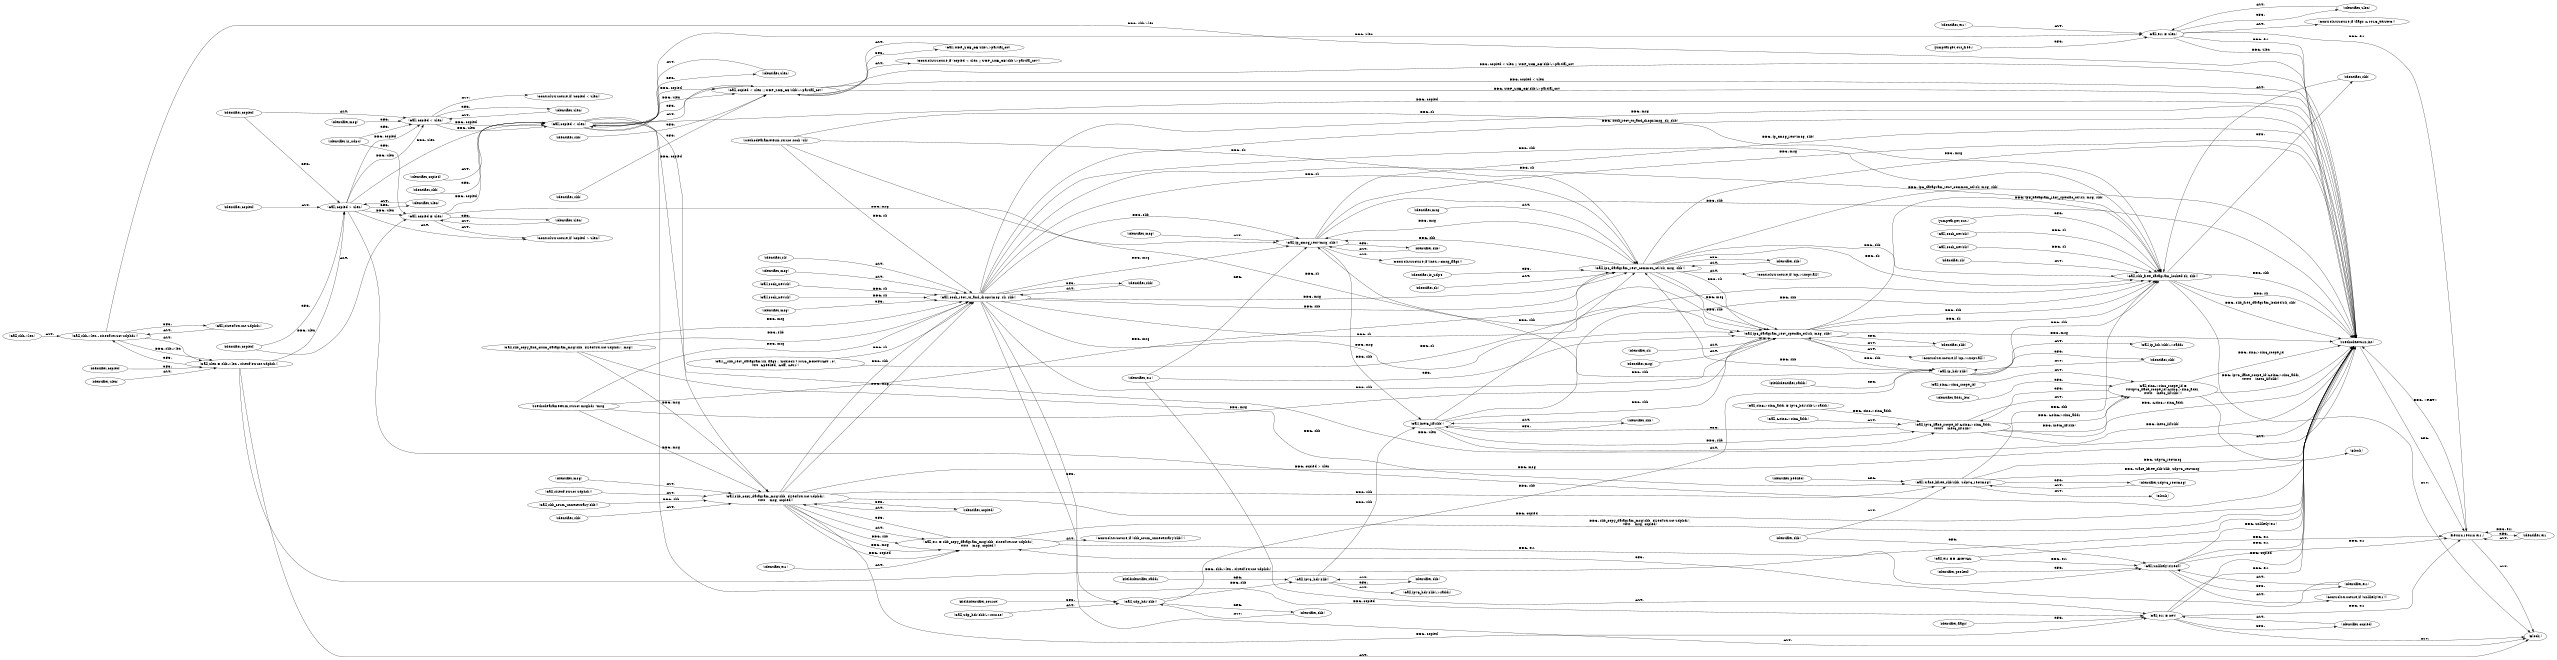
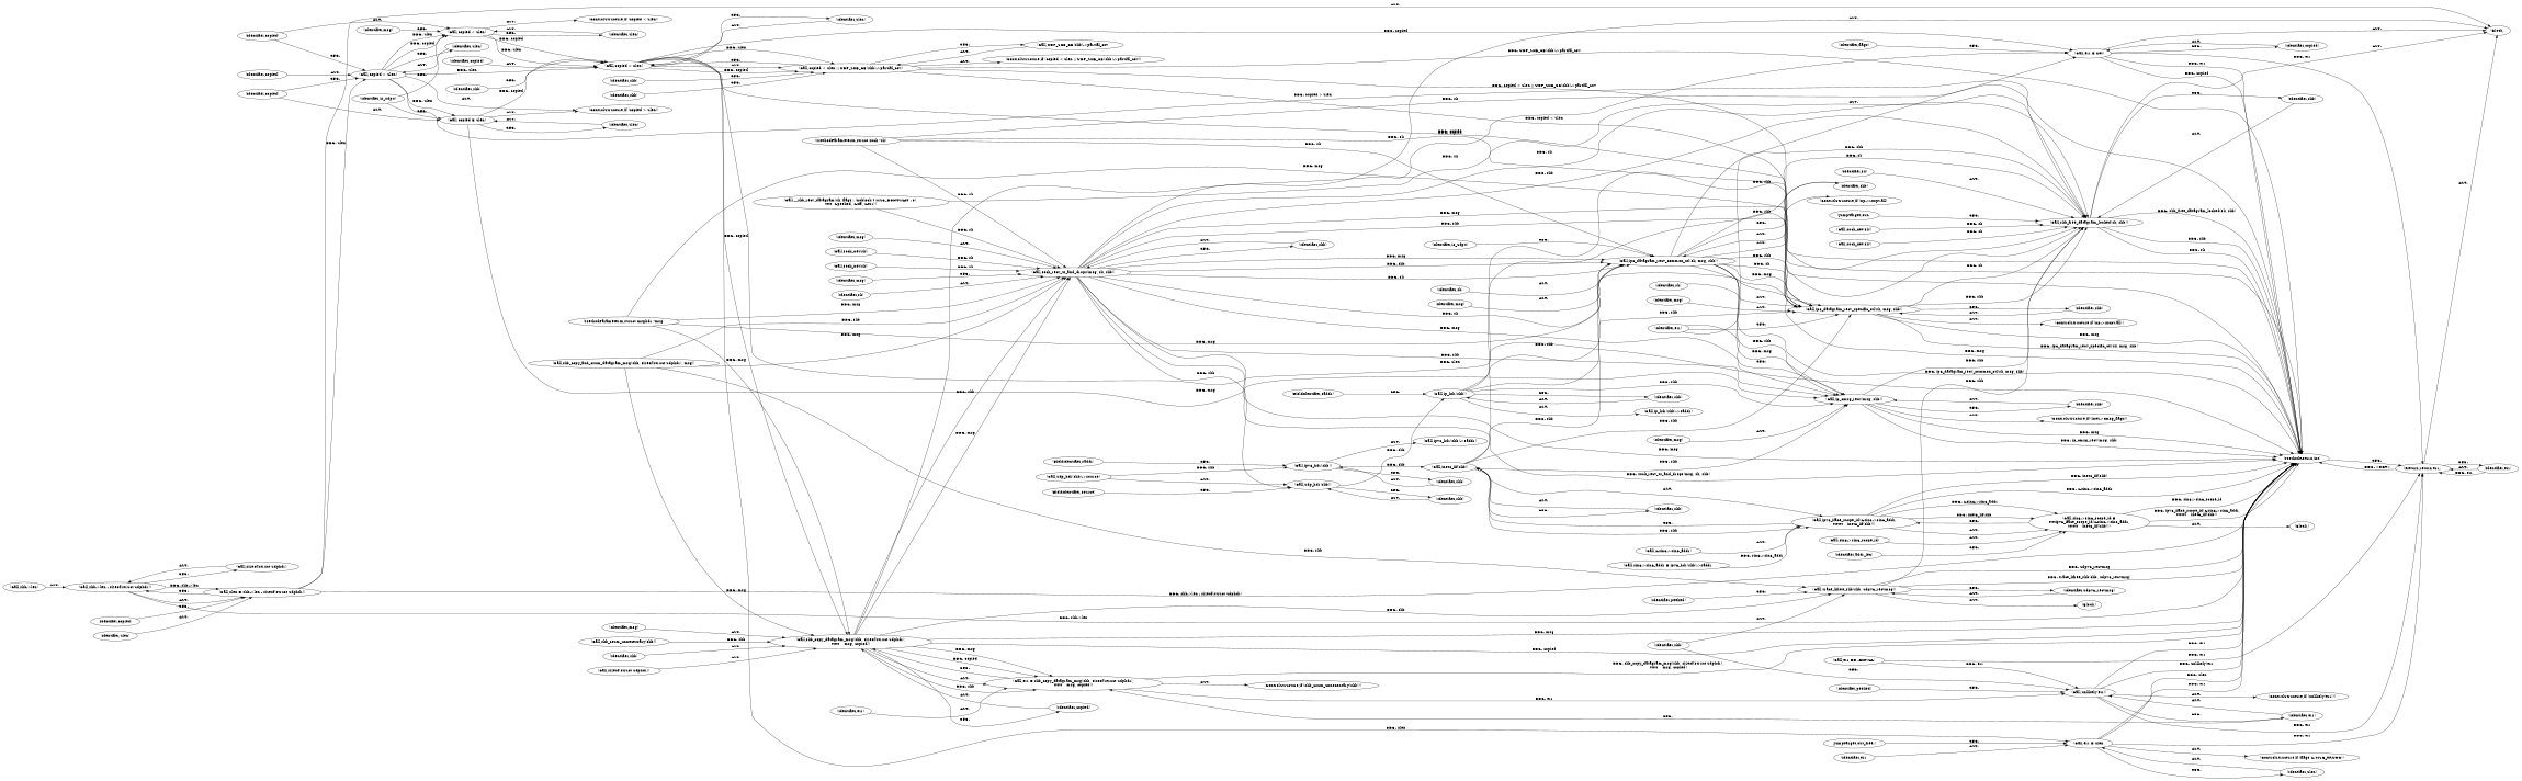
  digraph {
    rankdir=LR
    n1 [label="(Call,skb->len - sizeof(struct udphdr))"]
    n2 [label="(Call,ulen = skb->len - sizeof(struct udphdr))"]
    n3 [label="(Call,sizeof(struct udphdr))"]
    n4 [label="(MethodReturn,int)"]
    n5 [label="(Call,copied > ulen)"]
    n6 [label="(Block,)"]
    n7 [label="(Return,return err;)"]
    n8 [label="(Call,copied = ulen)"]
    n9 [label="(Call,copied < ulen)"]
    n10 [label="(Call,copied < ulen)"]
    n11 [label="(Identifier,ulen)"]
    n12 [label="(ControlStructure,if (copied > ulen))"]
    n13 [label="(Identifier,ulen)"]
    n14 [label="(Call,ip_cmsg_recv(msg, skb))"]
    n15 [label="(Call,copied < ulen || UDP_SKB_CB(skb)->partial_cov)"]
    n16 [label="(Call,skb_copy_datagram_msg(skb, sizeof(struct udphdr),\n\t\t\t\t\t    msg, copied))"]
    n17 [label="(Call,err = net)"]
    n18 [label="(Call,err = ulen)"]
    n19 [label="(Identifier,ulen)"]
    n20 [label="(ControlStructure,if (copied < ulen))"]
    n21 [label="(Identifier,ulen)"]
    n22 [label="(Call,UDP_SKB_CB(skb)->partial_cov)"]
    n23 [label="(ControlStructure,if (copied < ulen || UDP_SKB_CB(skb)->partial_cov))"]
    n24 [label="(Call,err = skb_copy_datagram_msg(skb, sizeof(struct udphdr),\n\t\t\t\t\t    msg, copied))"]
    n25 [label="(Call,trace_kfree_skb(skb, udpv6_recvmsg))"]
    n26 [label="(Call,sock_recv_ts_and_drops(msg, sk, skb))"]
    n27 [label="(Identifier,copied)"]
    n28 [label="(Identifier,copied)"]
    n29 [label="(Identifier,ulen)"]
    n30 [label="(ControlStructure,if (flags & MSG_TRUNC))"]
-   n31 [label="(Call,unlikely(sizeof))"]
+   n31 [label="(Call,unlikely(err))"]
    n32 [label="(ControlStructure,if (skb_csum_unnecessary(skb)))"]
    n33 [label="(Call,skb_free_datagram_locked(sk, skb))"]
    n34 [label="(Block,)"]
    n35 [label="(Identifier,udpv6_recvmsg)"]
    n36 [label="(Call,udp_hdr(skb))"]
    n37 [label="(Call,ip6_datagram_recv_common_ctl(sk, msg, skb))"]
    n38 [label="(Call,ip6_datagram_recv_specific_ctl(sk, msg, skb))"]
    n39 [label="(Identifier,skb)"]
    n40 [label="(Identifier,err)"]
    n41 [label="(ControlStructure,if (unlikely(err)))"]
    n42 [label="(Identifier,err)"]
    n43 [label="(Identifier,skb)"]
    n44 [label="(Call,ip_hdr(skb))"]
    n45 [label="(Call,ipv6_hdr(skb))"]
    n46 [label="(Identifier,skb)"]
    n47 [label="(ControlStructure,if (np->rxopt.all))"]
    n48 [label="(Identifier,skb)"]
    n49 [label="(ControlStructure,if (inet->cmsg_flags))"]
    n50 [label="(Identifier,skb)"]
    n51 [label="(ControlStructure,if (np->rxopt.all))"]
    n52 [label="(Identifier,skb)"]
    n53 [label="(Call,ip_hdr(skb)->saddr)"]
    n54 [label="(Identifier,skb)"]
    n55 [label="(Call,inet6_iif(skb))"]
    n56 [label="(Identifier,skb)"]
    n57 [label="(Call,ipv6_hdr(skb)->saddr)"]
    n58 [label="(Call,udp_hdr(skb)->source)"]
    n59 [label="(Call,ipv6_iface_scope_id(&sin6->sin6_addr,\n\t\t\t\t\t\t    inet6_iif(skb)))"]
    n60 [label="(Identifier,skb)"]
    n61 [label="(Call,sin6->sin6_scope_id =\n\t\t\t\tipv6_iface_scope_id(&sin6->sin6_addr,\n\t\t\t\t\t\t    inet6_iif(skb)))"]
    n62 [label="(Block,)"]
    n63 [label="(Identifier,skb)"]
    n64 [label="(Call,sizeof(struct udphdr))"]
    n65 [label="(Identifier,msg)"]
    n66 [label="(Identifier,sk)"]
    n67 [label="(FieldIdentifier,saddr)"]
    n68 [label="(Call,err == -EINVAL)"]
    n69 [label="(JumpTarget,out_free:)"]
    n70 [label="(Identifier,peeked)"]
    n71 [label="(Identifier,msg)"]
    n72 [label="(Identifier,err)"]
    n73 [label="(Identifier,msg)"]
    n74 [label="(JumpTarget,out:)"]
    n75 [label="(Identifier,copied)"]
    n76 [label="(Identifier,skb)"]
    n77 [label="(Call,sock_net(sk))"]
    n78 [label="(Identifier,msg)"]
    n79 [label="(Identifier,is_udp4)"]
    n80 [label="(Call,skb->len)"]
    n81 [label="(Call,skb_copy_and_csum_datagram_msg(skb, sizeof(struct udphdr), msg))"]
    n82 [label="(Identifier,msg)"]
    n83 [label="(Call,__skb_recv_datagram(sk, flags | (noblock ? MSG_DONTWAIT : 0),\n\t\t\t\t  &peeked, &off, &err))"]
    n84 [label="(FieldIdentifier,saddr)"]
    n85 [label="(Identifier,msg)"]
    n86 [label="(Identifier,sk)"]
    n87 [label="(FieldIdentifier,source)"]
    n88 [label="(Call,sock_net(sk))"]
    n89 [label="(Identifier,peeked)"]
    n90 [label="(MethodParameterIn,struct sock *sk)"]
    n91 [label="(Call,sock_net(sk))"]
    n92 [label="(Call,sock_net(sk))"]
    n93 [label="(Identifier,sk)"]
    n94 [label="(Identifier,addr_len)"]
    n95 [label="(Call,&sin6->sin6_addr)"]
    n96 [label="(Identifier,err)"]
    n97 [label="(Identifier,flags)"]
    n98 [label="(MethodParameterIn,struct msghdr *msg)"]
    n99 [label="(Call,sin6->sin6_scope_id)"]
    n100 [label="(Identifier,msg)"]
    n101 [label="(Identifier,err)"]
    n102 [label="(Call,sin6->sin6_addr = ipv6_hdr(skb)->saddr)"]
    n103 [label="(Identifier,skb)"]
    n104 [label="(Identifier,sk)"]
    n105 [label="(Identifier,copied)"]
    n106 [label="(Identifier,is_udp4)"]
    n107 [label="(Call,skb_csum_unnecessary(skb))"]
    n108 [label="(Identifier,skb)"]
    n109 [label="(Identifier,copied)"]
    n110 [label="(Identifier,ulen)"]
    n111 [label="(Identifier,copied)"]
    n112 [label="(Identifier,skb)"]
    n113 [label="(Identifier,copied)"]
    n1 -> n2 [label="AST: "]
    n1 -> n2 [label="DDG: skb->len"]
    n1 -> n3 [label="CFG: "]
    n1 -> n4 [label="DDG: skb->len"]
    n2 -> n1 [label="CFG: "]
    n2 -> n4 [label="DDG: skb->len - sizeof(struct udphdr)"]
    n2 -> n5 [label="DDG: ulen"]
    n2 -> n6 [label="AST: "]
    n3 -> n1 [label="AST: "]
    n4 -> n7 [label="CFG: "]
    n5 -> n4 [label="DDG: copied > ulen"]
    n5 -> n8 [label="DDG: ulen"]
    n5 -> n9 [label="DDG: ulen"]
    n5 -> n10 [label="DDG: copied"]
    n5 -> n10 [label="DDG: ulen"]
    n5 -> n11 [label="CFG: "]
    n5 -> n12 [label="AST: "]
    n7 -> n4 [label="DDG: <RET>"]
    n7 -> n6 [label="AST: "]
    n7 -> n42 [label="CFG: "]
    n8 -> n9 [label="DDG: copied"]
    n8 -> n12 [label="AST: "]
    n8 -> n13 [label="CFG: "]
    n8 -> n14 [label="DDG: msg"]
    n9 -> n4 [label="DDG: copied"]
    n9 -> n4 [label="DDG: ulen"]
    n9 -> n15 [label="AST: "]
    n9 -> n15 [label="DDG: copied"]
    n9 -> n15 [label="DDG: ulen"]
    n9 -> n16 [label="DDG: copied"]
    n9 -> n17 [label="DDG: copied"]
    n9 -> n18 [label="DDG: ulen"]
    n9 -> n19 [label="CFG: "]
    n10 -> n9 [label="DDG: copied"]
    n10 -> n9 [label="DDG: ulen"]
    n10 -> n20 [label="AST: "]
    n10 -> n21 [label="CFG: "]
    n11 -> n5 [label="AST: "]
    n13 -> n8 [label="AST: "]
    n14 -> n4 [label="DDG: ip_cmsg_recv(msg, skb)"]
    n14 -> n4 [label="DDG: msg"]
    n14 -> n33 [label="DDG: skb"]
    n14 -> n49 [label="AST: "]
    n14 -> n50 [label="CFG: "]
    n15 -> n4 [label="DDG: UDP_SKB_CB(skb)->partial_cov"]
    n15 -> n4 [label="DDG: copied < ulen || UDP_SKB_CB(skb)->partial_cov"]
    n15 -> n4 [label="DDG: copied < ulen"]
    n15 -> n9 [label="CFG: "]
    n15 -> n22 [label="CFG: "]
    n15 -> n23 [label="AST: "]
    n16 -> n4 [label="DDG: msg"]
    n16 -> n4 [label="DDG: copied"]
    n16 -> n17 [label="DDG: copied"]
    n16 -> n24 [label="AST: "]
    n16 -> n24 [label="DDG: skb"]
    n16 -> n24 [label="DDG: msg"]
    n16 -> n24 [label="DDG: copied"]
    n16 -> n25 [label="DDG: skb"]
    n16 -> n26 [label="DDG: msg"]
    n16 -> n26 [label="DDG: skb"]
    n16 -> n27 [label="CFG: "]
    n17 -> n4 [label="DDG: copied"]
    n17 -> n4 [label="DDG: err"]
    n17 -> n6 [label="AST: "]
    n17 -> n7 [label="DDG: err"]
    n17 -> n28 [label="CFG: "]
    n18 -> n4 [label="DDG: err"]
    n18 -> n4 [label="DDG: ulen"]
    n18 -> n7 [label="DDG: err"]
    n18 -> n29 [label="CFG: "]
    n18 -> n30 [label="AST: "]
    n19 -> n9 [label="AST: "]
    n21 -> n10 [label="AST: "]
    n22 -> n15 [label="AST: "]
    n24 -> n4 [label="DDG: skb_copy_datagram_msg(skb, sizeof(struct udphdr),\n\t\t\t\t\t    msg, copied)"]
    n24 -> n16 [label="CFG: "]
    n24 -> n31 [label="DDG: err"]
    n24 -> n32 [label="AST: "]
    n25 -> n4 [label="DDG: udpv6_recvmsg"]
    n25 -> n4 [label="DDG: trace_kfree_skb(skb, udpv6_recvmsg)"]
    n25 -> n33 [label="DDG: skb"]
    n25 -> n34 [label="AST: "]
    n25 -> n35 [label="CFG: "]
    n26 -> n4 [label="DDG: msg"]
    n26 -> n4 [label="DDG: sock_recv_ts_and_drops(msg, sk, skb)"]
    n26 -> n6 [label="AST: "]
    n26 -> n14 [label="DDG: msg"]
    n26 -> n14 [label="DDG: skb"]
    n26 -> n33 [label="DDG: sk"]
    n26 -> n33 [label="DDG: skb"]
-   n26 -> n36 [label="CFG: "]
+   n26 -> n36 [label="DDG: skb"]
    n26 -> n37 [label="DDG: sk"]
    n26 -> n37 [label="DDG: msg"]
    n26 -> n37 [label="DDG: skb"]
    n26 -> n38 [label="DDG: sk"]
    n26 -> n38 [label="DDG: msg"]
    n26 -> n38 [label="DDG: skb"]
    n26 -> n39 [label="CFG: "]
    n27 -> n16 [label="AST: "]
    n28 -> n17 [label="AST: "]
    n29 -> n18 [label="AST: "]
    n31 -> n4 [label="DDG: err"]
    n31 -> n4 [label="DDG: unlikely(err)"]
    n31 -> n7 [label="DDG: err"]
    n31 -> n40 [label="CFG: "]
    n31 -> n41 [label="AST: "]
    n33 -> n4 [label="DDG: skb_free_datagram_locked(sk, skb)"]
    n33 -> n4 [label="DDG: skb"]
    n33 -> n4 [label="DDG: sk"]
    n33 -> n6 [label="AST: "]
    n33 -> n43 [label="CFG: "]
    n35 -> n25 [label="AST: "]
    n36 -> n44 [label="DDG: skb"]
-   n36 -> n45 [label="DDG: skb"]
+   n58 -> n45 [label="DDG: skb"]
    n36 -> n46 [label="CFG: "]
    n37 -> n4 [label="DDG: msg"]
    n37 -> n4 [label="DDG: ip6_datagram_recv_common_ctl(sk, msg, skb)"]
    n37 -> n14 [label="DDG: msg"]
    n37 -> n14 [label="DDG: skb"]
    n37 -> n33 [label="DDG: sk"]
    n37 -> n33 [label="DDG: skb"]
    n37 -> n38 [label="DDG: sk"]
    n37 -> n38 [label="DDG: msg"]
    n37 -> n38 [label="DDG: skb"]
    n37 -> n47 [label="AST: "]
    n37 -> n48 [label="CFG: "]
    n38 -> n4 [label="DDG: ip6_datagram_recv_specific_ctl(sk, msg, skb)"]
    n38 -> n4 [label="DDG: msg"]
    n38 -> n33 [label="DDG: sk"]
    n38 -> n33 [label="DDG: skb"]
    n38 -> n51 [label="AST: "]
    n38 -> n52 [label="CFG: "]
    n39 -> n26 [label="AST: "]
    n40 -> n24 [label="CFG: "]
    n40 -> n31 [label="AST: "]
    n42 -> n7 [label="AST: "]
    n42 -> n7 [label="DDG: err"]
    n43 -> n33 [label="AST: "]
    n44 -> n14 [label="DDG: skb"]
    n44 -> n33 [label="DDG: skb"]
    n44 -> n37 [label="DDG: skb"]
-   n38 -> n44 [label="DDG: skb"]
+   n44 -> n38 [label="DDG: skb"]
    n44 -> n53 [label="AST: "]
    n44 -> n54 [label="CFG: "]
    n45 -> n55 [label="DDG: skb"]
    n45 -> n56 [label="CFG: "]
    n45 -> n57 [label="AST: "]
    n46 -> n36 [label="AST: "]
    n48 -> n37 [label="AST: "]
    n50 -> n14 [label="AST: "]
    n52 -> n38 [label="AST: "]
    n54 -> n44 [label="AST: "]
-   n14 -> n55 [label="DDG: skb"]
+   n55 -> n14 [label="DDG: skb"]
    n55 -> n33 [label="DDG: skb"]
    n55 -> n37 [label="DDG: skb"]
    n55 -> n38 [label="DDG: skb"]
    n55 -> n59 [label="AST: "]
    n55 -> n59 [label="DDG: skb"]
    n55 -> n60 [label="CFG: "]
    n56 -> n45 [label="AST: "]
    n58 -> n36 [label="AST: "]
    n59 -> n4 [label="DDG: &sin6->sin6_addr"]
    n59 -> n4 [label="DDG: inet6_iif(skb)"]
    n59 -> n55 [label="CFG: "]
    n59 -> n61 [label="AST: "]
    n59 -> n61 [label="DDG: &sin6->sin6_addr"]
    n59 -> n61 [label="DDG: inet6_iif(skb)"]
    n60 -> n55 [label="AST: "]
    n61 -> n4 [label="DDG: sin6->sin6_scope_id"]
    n61 -> n4 [label="DDG: ipv6_iface_scope_id(&sin6->sin6_addr,\n\t\t\t\t\t\t    inet6_iif(skb))"]
    n61 -> n59 [label="CFG: "]
    n61 -> n62 [label="AST: "]
    n63 -> n16 [label="AST: "]
    n64 -> n16 [label="AST: "]
    n65 -> n26 [label="CFG: "]
    n66 -> n26 [label="AST: "]
    n67 -> n45 [label="CFG: "]
    n68 -> n7 [label="DDG: err"]
    n68 -> n31 [label="DDG: err"]
    n69 -> n18 [label="CFG: "]
    n70 -> n25 [label="CFG: "]
    n71 -> n10 [label="CFG: "]
    n72 -> n24 [label="AST: "]
    n73 -> n38 [label="AST: "]
    n74 -> n33 [label="CFG: "]
    n75 -> n2 [label="CFG: "]
    n76 -> n15 [label="CFG: "]
    n77 -> n33 [label="DDG: sk"]
    n78 -> n14 [label="AST: "]
    n79 -> n8 [label="CFG: "]
    n79 -> n10 [label="CFG: "]
    n80 -> n1 [label="AST: "]
    n81 -> n16 [label="DDG: msg"]
    n81 -> n25 [label="DDG: skb"]
    n81 -> n26 [label="DDG: msg"]
    n81 -> n26 [label="DDG: skb"]
    n82 -> n16 [label="AST: "]
    n83 -> n26 [label="DDG: sk"]
    n83 -> n33 [label="DDG: sk"]
    n84 -> n44 [label="CFG: "]
    n85 -> n26 [label="AST: "]
    n86 -> n37 [label="AST: "]
    n87 -> n36 [label="CFG: "]
    n88 -> n33 [label="DDG: sk"]
    n89 -> n31 [label="CFG: "]
    n90 -> n26 [label="DDG: sk"]
    n90 -> n33 [label="DDG: sk"]
    n90 -> n37 [label="DDG: sk"]
    n90 -> n38 [label="DDG: sk"]
    n91 -> n26 [label="DDG: sk"]
    n92 -> n26 [label="DDG: sk"]
    n93 -> n38 [label="AST: "]
    n94 -> n61 [label="CFG: "]
    n95 -> n59 [label="AST: "]
    n96 -> n18 [label="AST: "]
    n97 -> n17 [label="CFG: "]
    n98 -> n16 [label="DDG: msg"]
    n98 -> n26 [label="DDG: msg"]
    n98 -> n37 [label="DDG: msg"]
    n98 -> n38 [label="DDG: msg"]
    n99 -> n61 [label="AST: "]
    n100 -> n37 [label="AST: "]
    n101 -> n14 [label="CFG: "]
    n101 -> n17 [label="AST: "]
    n101 -> n38 [label="CFG: "]
    n102 -> n59 [label="DDG: sin6->sin6_addr"]
    n103 -> n25 [label="AST: "]
    n103 -> n31 [label="CFG: "]
    n104 -> n33 [label="AST: "]
    n105 -> n9 [label="AST: "]
    n106 -> n37 [label="CFG: "]
    n107 -> n16 [label="DDG: skb"]
    n108 -> n9 [label="CFG: "]
    n109 -> n5 [label="CFG: "]
    n109 -> n10 [label="AST: "]
    n110 -> n2 [label="AST: "]
    n111 -> n5 [label="CFG: "]
    n111 -> n8 [label="AST: "]
    n112 -> n15 [label="CFG: "]
    n113 -> n5 [label="AST: "]
  }
